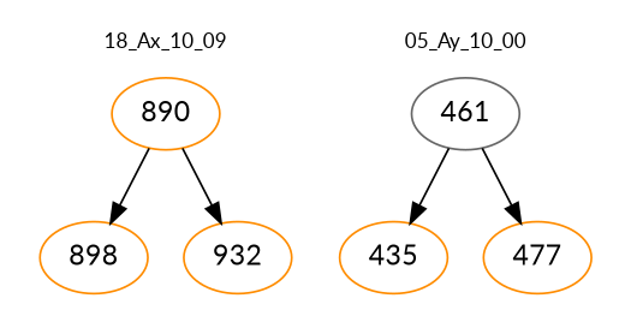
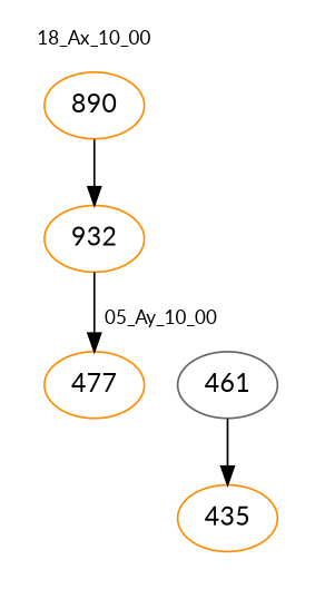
  digraph {
    fontname=Lato
    node [color=darkorange fontname=Lato]
    edge [color=black fontname=Lato]
    n1 [label=890]
-   n2 [label=898]
    n3 [label=932]
    n4 [color=gray40 label=461]
    n5 [label=435]
    n6 [label=477]
    subgraph cluster_1 {
      color=white
      fontsize=10
-     label="18_Ax_10_09"
+     label="18_Ax_10_00"
      n1
-     n2
      n3
    }
    subgraph cluster_2 {
      color=white
      fontsize=10
      label="05_Ay_10_00"
      n4
      n5
      n6
    }
-   n1 -> n2
    n1 -> n3
    n4 -> n5
-   n4 -> n6
+   n3 -> n6
  }
